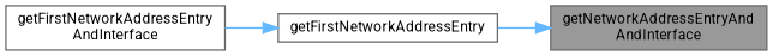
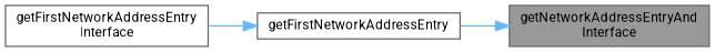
  digraph {
    fontname=Roboto
    rankdir=RL
    node [color=grey40 fillcolor=white fontname=Roboto fontsize=10 shape=box style=filled]
    edge [color=steelblue1 dir=back fontname=Roboto fontsize=10 labelfontname=Helvetica labelfontsize=10 style=solid]
-   n1 [color=gray40 fillcolor=grey60 fontcolor=black height=0.2 label="getNetworkAddressEntryAnd\lAndInterface" width=0.4]
+   n1 [color=gray40 fillcolor=grey60 fontcolor=black height=0.2 label="getNetworkAddressEntryAnd\lInterface" width=0.4]
    n2 [height=0.2 label=getFirstNetworkAddressEntry width=0.4]
-   n3 [height=0.2 label="getFirstNetworkAddressEntry\lAndInterface" width=0.4]
+   n3 [height=0.2 label="getFirstNetworkAddressEntry\lInterface" width=0.4]
    n1 -> n2
    n2 -> n3
  }
